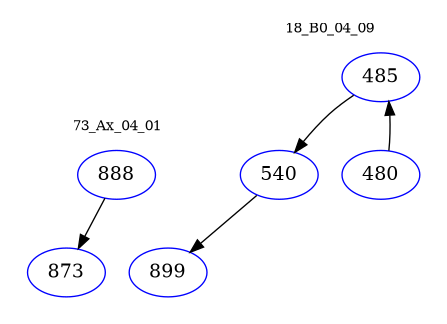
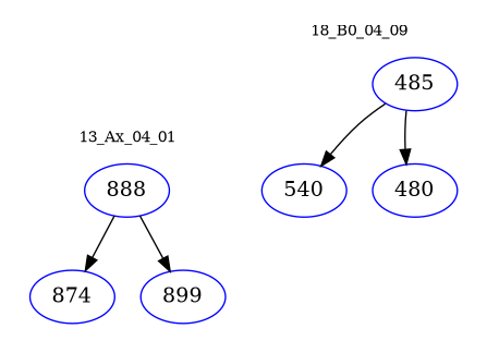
  digraph {
    node [color=blue]
    edge [color=black]
    n1 [label=888]
-   n2 [label=873]
+   n2 [label=874]
    n3 [label=899]
    n4 [label=485]
    n5 [label=540]
    n6 [label=480]
    subgraph cluster_1 {
      color=white
      fontsize=10
-     label="73_Ax_04_01"
+     label="13_Ax_04_01"
      n1
      n2
      n3
    }
    subgraph cluster_2 {
      color=white
      fontsize=10
      label="18_B0_04_09"
      n4
      n5
      n6
    }
    n1 -> n2
-   n5 -> n3
+   n1 -> n3
    n4 -> n5
-   n6 -> n4
+   n4 -> n6
  }
